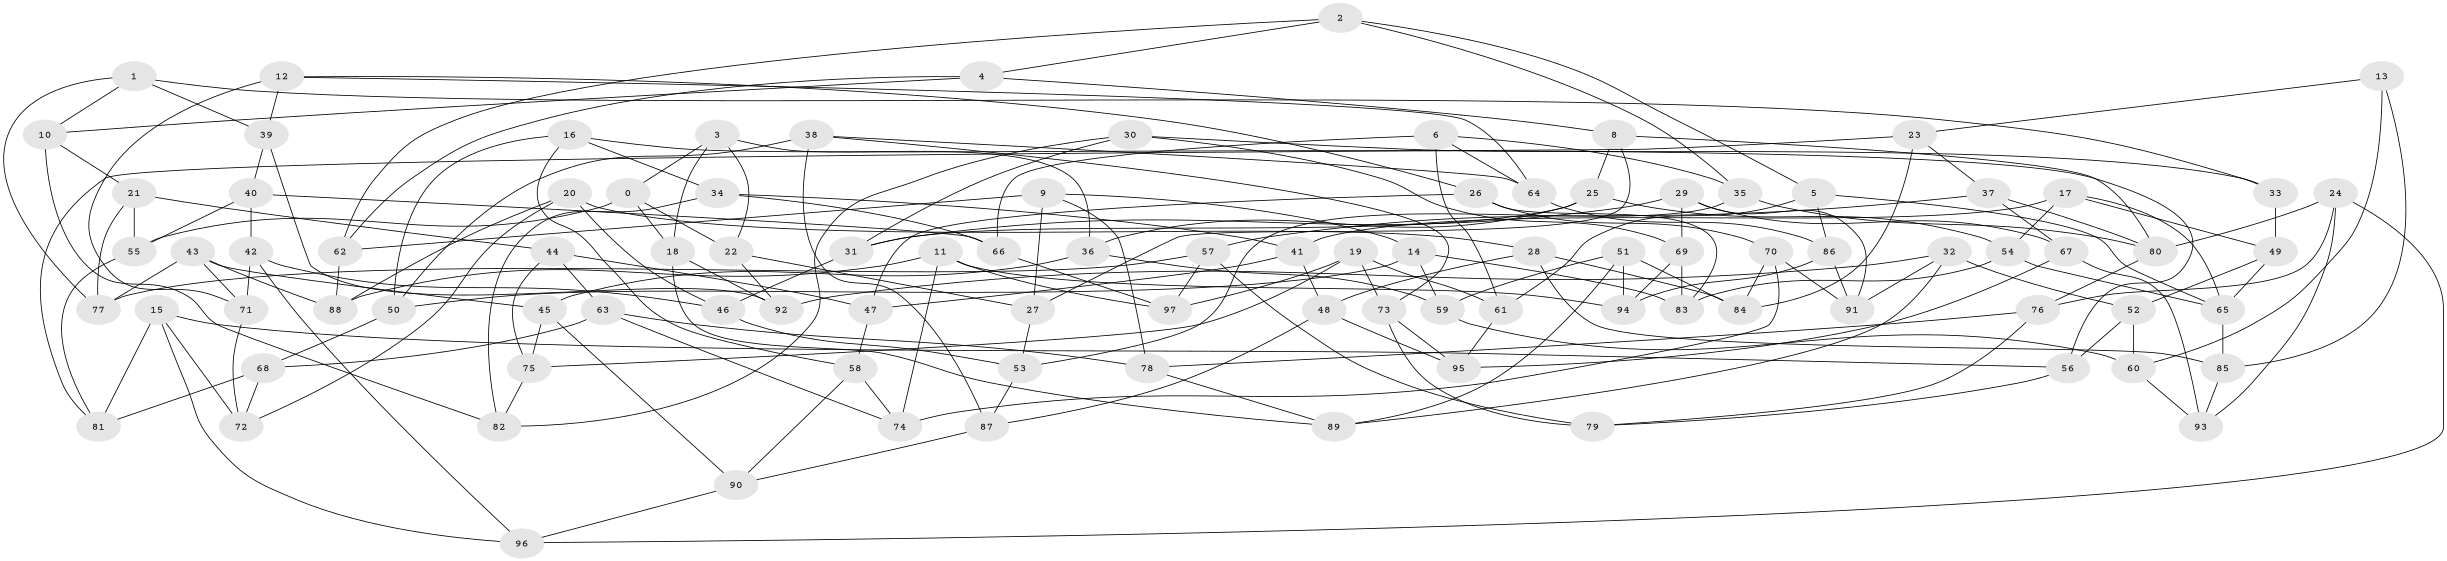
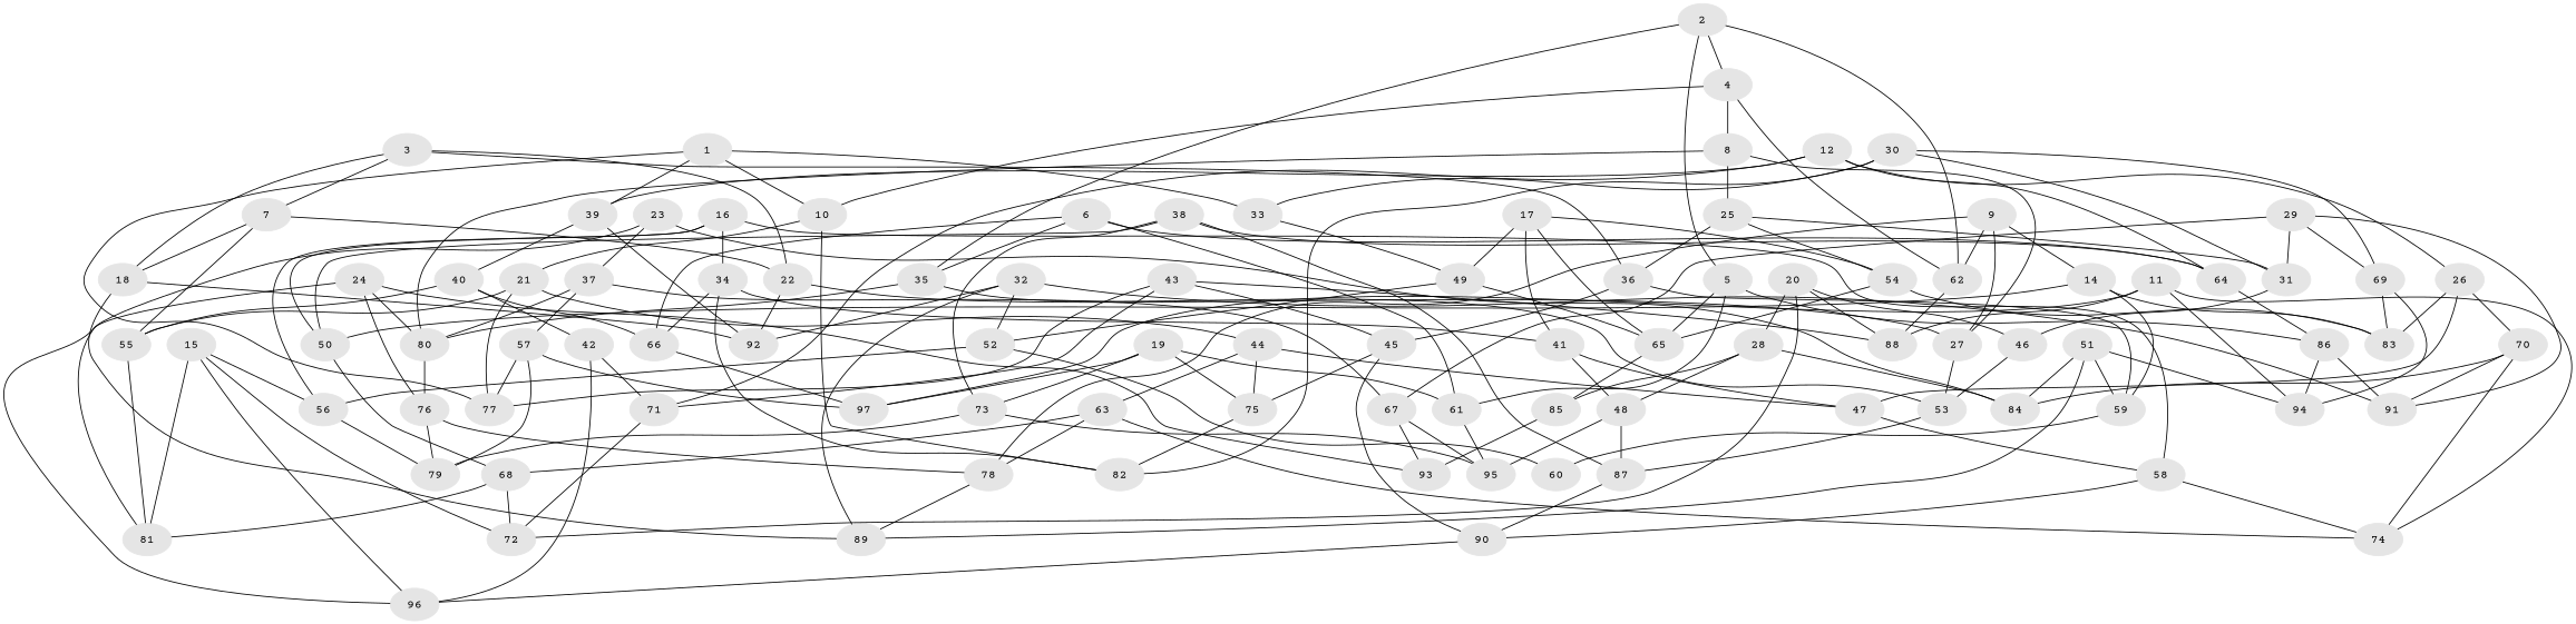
  graph {
    fontname="Courier Prime"
    node [color=gray90 fontname="Courier Prime" style=filled]
    edge [fontname="Courier Prime"]
    1
    10
    33
    39
    77
    21
    82
    49
    92
    40
    2
    4
    5
    35
    62
    8
    61
    65
    86
    80
    53
    88
    3
-   7 [label=0]
+   7
    18
    22
    36
    55
    89
    27
    59
    45
    25
    95
    85
    94
    91
    6
    64
    66
    97
    81
    54
    31
    76
    9
    14
    78
    50
    83
    44
    11
    74
    12
    26
    71
    47
    70
    72
-   13
    23
    60
    37
    84
    93
    79
    68
    15
    56
    96
    16
    34
    58
    41
    90
    17
    48
    52
    19
    73
    75
    20
    28
    46
    63
    67
    57
    24
    87
    29
    69
    30
    32
    38
    42
    43
    51
    1 -- 10
    1 -- 33
    1 -- 39
    1 -- 77
    10 -- 21
    10 -- 82
    33 -- 49
    39 -- 92
    39 -- 40
    21 -- 77
    21 -- 55
    21 -- 44
    49 -- 65
    49 -- 52
    40 -- 55
    40 -- 66
    40 -- 42
    2 -- 4
    2 -- 5
    2 -- 35
    2 -- 62
    4 -- 10
    4 -- 62
    4 -- 8
    5 -- 61
    5 -- 65
    5 -- 86
    35 -- 80
    35 -- 53
    62 -- 88
    8 -- 80
    8 -- 27
    8 -- 25
    61 -- 95
    65 -- 85
    86 -- 94
    86 -- 91
    80 -- 76
    53 -- 87
    3 -- 7
    3 -- 18
    3 -- 22
    3 -- 36
    7 -- 18
    7 -- 22
    7 -- 55
    18 -- 92
    18 -- 89
    22 -- 92
    22 -- 27
    36 -- 59
    36 -- 45
    55 -- 81
    27 -- 53
    59 -- 60
    45 -- 90
    45 -- 75
    25 -- 36
    25 -- 54
    25 -- 31
    85 -- 93
    6 -- 35
    6 -- 61
    6 -- 64
    6 -- 66
    64 -- 86
    66 -- 97
    54 -- 65
    54 -- 83
    31 -- 46
    76 -- 78
    76 -- 79
    9 -- 62
    9 -- 27
    9 -- 14
    9 -- 78
    14 -- 59
    14 -- 50
    14 -- 83
    78 -- 89
    50 -- 68
    44 -- 47
    44 -- 75
    44 -- 63
    11 -- 88
    11 -- 94
    11 -- 97
    11 -- 74
    12 -- 39
    12 -- 64
    12 -- 26
    12 -- 71
    26 -- 83
    26 -- 47
    26 -- 70
    71 -- 72
    47 -- 58
    70 -- 91
    70 -- 74
    70 -- 84
-   13 -- 85
-   13 -- 23
-   13 -- 60
    23 -- 81
    23 -- 37
    23 -- 84
-   60 -- 93
    37 -- 80
    37 -- 67
    37 -- 57
    68 -- 81
    68 -- 72
    15 -- 81
    15 -- 72
    15 -- 56
    15 -- 96
    56 -- 79
    16 -- 50
    16 -- 56
    16 -- 34
    16 -- 58
    34 -- 82
    34 -- 66
    34 -- 41
    58 -- 74
    58 -- 90
    41 -- 47
    41 -- 48
    90 -- 96
    17 -- 49
    17 -- 65
    17 -- 54
    17 -- 41
    48 -- 95
    48 -- 87
    52 -- 60
    52 -- 56
    19 -- 61
    19 -- 97
    19 -- 73
    19 -- 75
    73 -- 95
    73 -- 79
    75 -- 82
    20 -- 88
    20 -- 72
    20 -- 28
    20 -- 46
    28 -- 85
    28 -- 84
    28 -- 48
    46 -- 53
    63 -- 78
    63 -- 74
    63 -- 68
    67 -- 95
    67 -- 93
    57 -- 77
    57 -- 97
    57 -- 79
    24 -- 80
    24 -- 76
    24 -- 93
    24 -- 96
    87 -- 90
    29 -- 91
    29 -- 31
    29 -- 67
    29 -- 69
    69 -- 94
    69 -- 83
    30 -- 33
    30 -- 82
    30 -- 31
    30 -- 69
    32 -- 92
    32 -- 89
    32 -- 91
    32 -- 52
    38 -- 64
    38 -- 50
    38 -- 73
    38 -- 87
    42 -- 71
    42 -- 96
-   42 -- 46
    43 -- 77
    43 -- 88
    43 -- 45
    43 -- 71
    51 -- 89
    51 -- 59
    51 -- 94
    51 -- 84
  }
